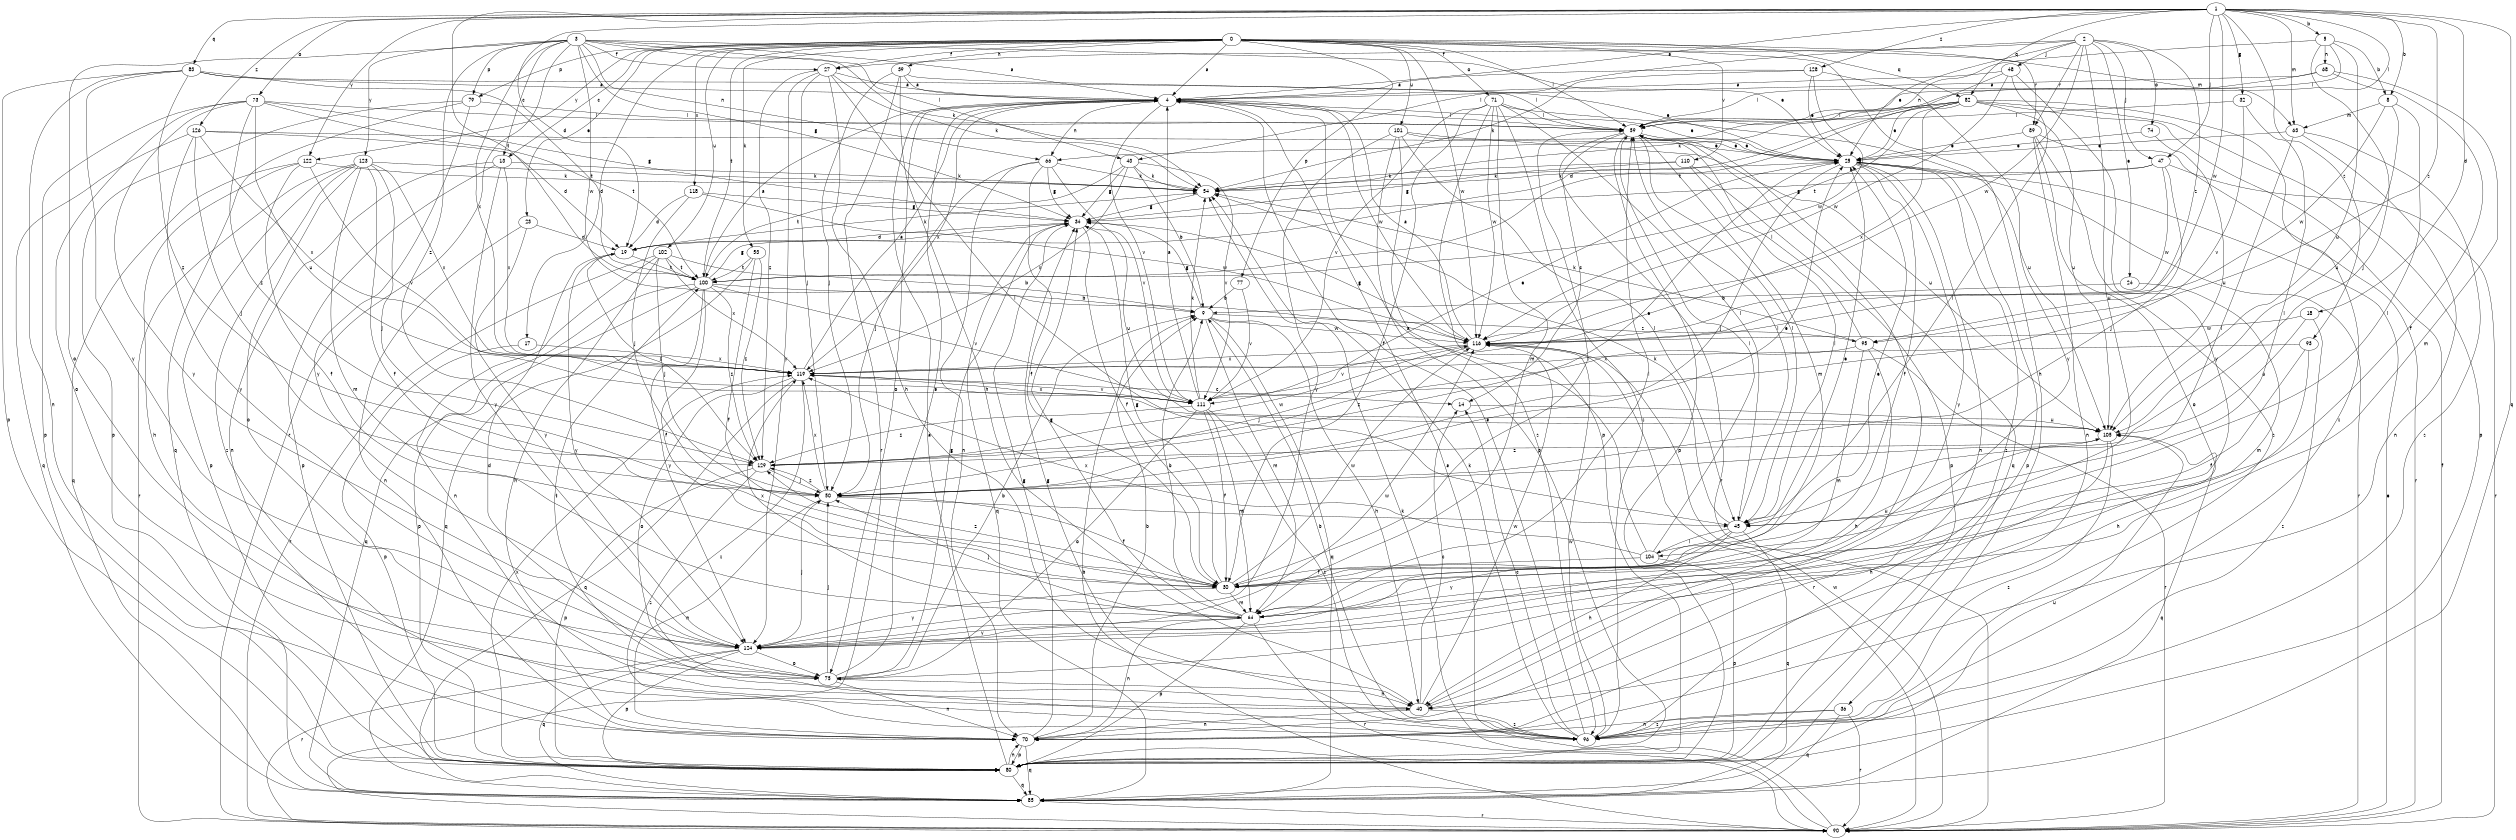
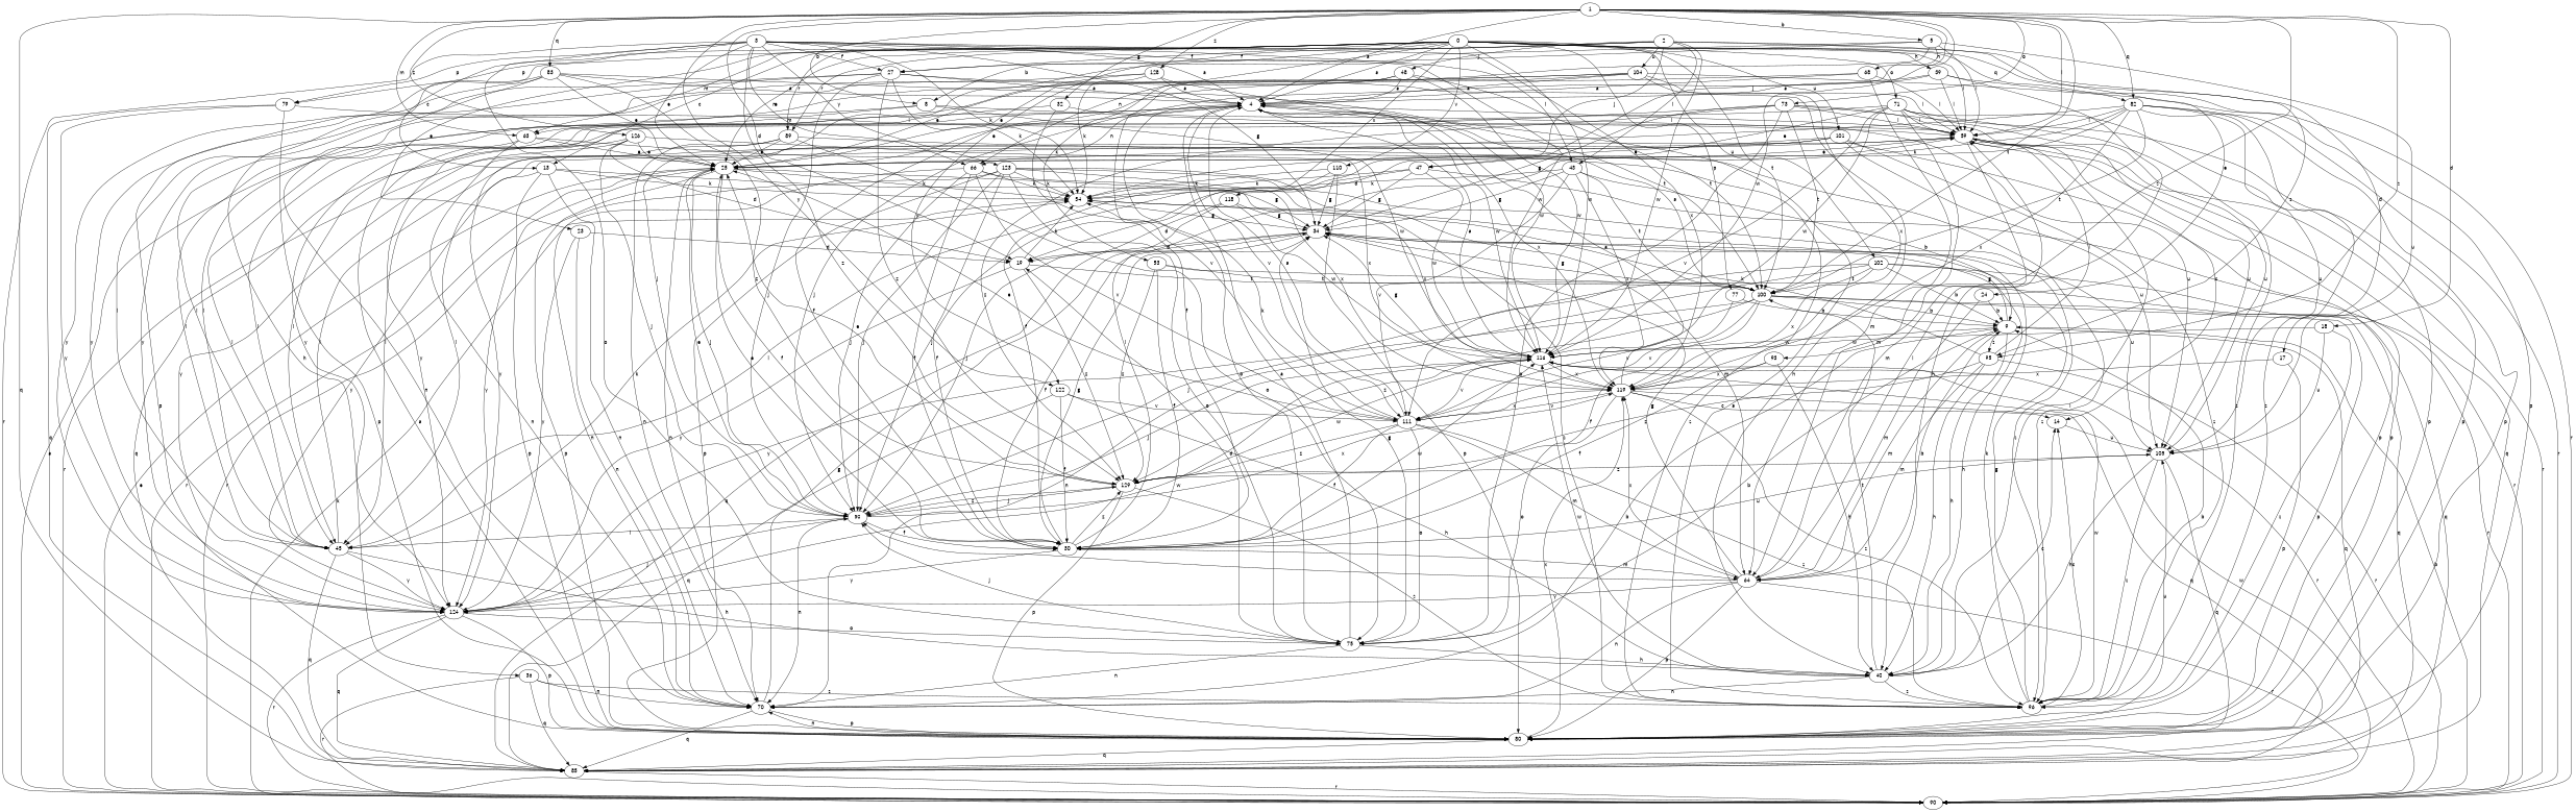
  strict digraph {
    fontname=Lato
    node [fontname=Lato]
    edge [fontname=Lato]
    0
    4
    13
    17
    23
    27
    36
    39
    53
    59
    63
    71
    77
    79
    82
    89
    100
    101
    102
    110
    116
    118
    122
    25
    66
    75
    119
    111
    54
    70
    80
    124
    19
    129
    50
    45
    40
    85
    90
    96
    30
    64
    14
    105
    9
    34
    104
    1
    5
    8
    18
    32
    47
    73
    83
    93
    95
    126
    128
    68
    2
    24
    43
    48
-   74
    3
    123
    0 -> 4 [label=a]
    0 -> 13 [label=c]
    0 -> 17 [label=d]
    0 -> 23 [label=e]
    0 -> 27 [label=f]
    0 -> 36 [label=h]
    0 -> 39 [label=h]
    0 -> 53 [label=k]
    0 -> 59 [label=l]
    0 -> 63 [label=m]
    0 -> 71 [label=o]
    0 -> 77 [label=p]
    0 -> 79 [label=p]
    0 -> 82 [label=q]
    0 -> 89 [label=r]
    0 -> 100 [label=t]
    0 -> 101 [label=u]
    0 -> 102 [label=u]
    0 -> 110 [label=v]
    0 -> 116 [label=w]
    0 -> 118 [label=x]
    0 -> 122 [label=y]
    4 -> 59 [label=l]
    4 -> 116 [label=w]
    4 -> 25 [label=e]
    4 -> 66 [label=n]
    4 -> 75 [label=o]
    4 -> 119 [label=x]
    4 -> 111 [label=v]
    13 -> 119 [label=x]
    13 -> 54 [label=k]
    13 -> 70 [label=n]
    13 -> 80 [label=p]
    13 -> 124 [label=y]
    17 -> 119 [label=x]
    17 -> 80 [label=p]
    23 -> 70 [label=n]
    23 -> 124 [label=y]
    23 -> 19 [label=d]
    27 -> 4 [label=a]
    27 -> 54 [label=k]
    27 -> 124 [label=y]
    27 -> 129 [label=z]
    27 -> 50 [label=j]
    27 -> 45 [label=i]
    27 -> 40 [label=h]
    36 -> 70 [label=n]
    36 -> 85 [label=q]
    36 -> 90 [label=r]
    36 -> 96 [label=s]
    39 -> 4 [label=a]
    39 -> 59 [label=l]
    39 -> 50 [label=j]
    39 -> 40 [label=h]
    39 -> 90 [label=r]
    53 -> 100 [label=t]
    53 -> 129 [label=z]
    53 -> 85 [label=q]
    53 -> 30 [label=f]
    59 -> 25 [label=e]
    59 -> 80 [label=p]
    59 -> 45 [label=i]
    59 -> 85 [label=q]
    59 -> 90 [label=r]
    59 -> 64 [label=m]
    59 -> 14 [label=c]
    63 -> 25 [label=e]
    63 -> 70 [label=n]
    63 -> 45 [label=i]
    63 -> 96 [label=s]
    71 -> 59 [label=l]
    71 -> 116 [label=w]
    71 -> 111 [label=v]
    71 -> 80 [label=p]
    71 -> 45 [label=i]
    71 -> 96 [label=s]
    71 -> 30 [label=f]
    71 -> 64 [label=m]
    71 -> 105 [label=u]
    77 -> 111 [label=v]
    77 -> 9 [label=b]
    79 -> 59 [label=l]
    79 -> 80 [label=p]
    79 -> 124 [label=y]
    79 -> 85 [label=q]
    82 -> 59 [label=l]
    82 -> 100 [label=t]
    82 -> 25 [label=e]
    82 -> 119 [label=x]
    82 -> 54 [label=k]
    82 -> 80 [label=p]
    82 -> 19 [label=d]
-   82 -> 90 [label=f]
+   82 -> 90 [label=r]
    82 -> 96 [label=s]
    82 -> 105 [label=u]
    89 -> 25 [label=e]
    89 -> 75 [label=o]
    89 -> 70 [label=n]
    89 -> 90 [label=r]
    89 -> 96 [label=s]
    100 -> 4 [label=a]
    100 -> 111 [label=v]
    100 -> 80 [label=p]
    100 -> 124 [label=y]
    100 -> 129 [label=z]
    100 -> 85 [label=q]
    100 -> 30 [label=f]
    100 -> 9 [label=b]
    100 -> 34 [label=g]
    101 -> 25 [label=e]
    101 -> 80 [label=p]
    101 -> 124 [label=y]
    101 -> 45 [label=i]
    101 -> 96 [label=s]
    101 -> 105 [label=u]
    102 -> 100 [label=t]
    102 -> 119 [label=x]
    102 -> 70 [label=n]
    102 -> 50 [label=j]
    102 -> 40 [label=h]
    102 -> 90 [label=r]
    102 -> 9 [label=b]
    110 -> 54 [label=k]
    110 -> 80 [label=p]
    110 -> 45 [label=i]
    110 -> 34 [label=g]
    116 -> 4 [label=a]
    116 -> 119 [label=x]
    116 -> 111 [label=v]
    116 -> 50 [label=j]
    116 -> 90 [label=r]
    116 -> 34 [label=g]
    118 -> 116 [label=w]
    118 -> 19 [label=d]
    118 -> 50 [label=j]
    118 -> 34 [label=g]
    122 -> 111 [label=v]
-   122 -> 54 [label=k]
    122 -> 40 [label=h]
    122 -> 85 [label=q]
    122 -> 30 [label=f]
    25 -> 54 [label=k]
    25 -> 70 [label=n]
    25 -> 80 [label=p]
    25 -> 124 [label=y]
    25 -> 50 [label=j]
    25 -> 90 [label=r]
    25 -> 96 [label=s]
    25 -> 30 [label=f]
    66 -> 111 [label=v]
    66 -> 54 [label=k]
    66 -> 70 [label=n]
    66 -> 50 [label=j]
    66 -> 30 [label=f]
    66 -> 34 [label=g]
    75 -> 4 [label=a]
    75 -> 70 [label=n]
    75 -> 19 [label=d]
    75 -> 50 [label=j]
    75 -> 40 [label=h]
    75 -> 9 [label=b]
    75 -> 34 [label=g]
    119 -> 4 [label=a]
    119 -> 75 [label=o]
    119 -> 111 [label=v]
    119 -> 85 [label=q]
    119 -> 96 [label=s]
    119 -> 14 [label=c]
    111 -> 4 [label=a]
    111 -> 25 [label=e]
    111 -> 75 [label=o]
    111 -> 119 [label=x]
    111 -> 54 [label=k]
    111 -> 129 [label=z]
    111 -> 96 [label=s]
    111 -> 30 [label=f]
    111 -> 64 [label=m]
    54 -> 34 [label=g]
    70 -> 80 [label=p]
    70 -> 85 [label=q]
    70 -> 9 [label=b]
    70 -> 34 [label=g]
    80 -> 4 [label=a]
    80 -> 119 [label=x]
    80 -> 70 [label=n]
    80 -> 85 [label=q]
    80 -> 105 [label=u]
    124 -> 116 [label=w]
    124 -> 75 [label=o]
    124 -> 80 [label=p]
    124 -> 50 [label=j]
    124 -> 85 [label=q]
    124 -> 90 [label=r]
    19 -> 100 [label=t]
    19 -> 54 [label=k]
    19 -> 124 [label=y]
    19 -> 129 [label=z]
    129 -> 116 [label=w]
    129 -> 25 [label=e]
    129 -> 80 [label=p]
    129 -> 50 [label=j]
    129 -> 96 [label=s]
    50 -> 25 [label=e]
    50 -> 119 [label=x]
    50 -> 70 [label=n]
    50 -> 129 [label=z]
    50 -> 45 [label=i]
    50 -> 30 [label=f]
    45 -> 59 [label=l]
    45 -> 54 [label=k]
    45 -> 124 [label=y]
    45 -> 40 [label=h]
    45 -> 85 [label=q]
    40 -> 59 [label=l]
    40 -> 100 [label=t]
    40 -> 116 [label=w]
    40 -> 70 [label=n]
    40 -> 96 [label=s]
    40 -> 14 [label=c]
    85 -> 90 [label=r]
    90 -> 4 [label=a]
    90 -> 116 [label=w]
    90 -> 25 [label=e]
    90 -> 54 [label=k]
    90 -> 9 [label=b]
    96 -> 4 [label=a]
    96 -> 116 [label=w]
    96 -> 54 [label=k]
    96 -> 14 [label=c]
    96 -> 9 [label=b]
    96 -> 34 [label=g]
    30 -> 59 [label=l]
    30 -> 116 [label=w]
    30 -> 25 [label=e]
    30 -> 124 [label=y]
    30 -> 129 [label=z]
    30 -> 64 [label=m]
    30 -> 105 [label=u]
    30 -> 34 [label=g]
    64 -> 59 [label=l]
    64 -> 119 [label=x]
    64 -> 70 [label=n]
    64 -> 80 [label=p]
    64 -> 124 [label=y]
    64 -> 50 [label=j]
    64 -> 90 [label=r]
    64 -> 9 [label=b]
    64 -> 34 [label=g]
    14 -> 105 [label=u]
    105 -> 129 [label=z]
    105 -> 40 [label=h]
    105 -> 85 [label=q]
    105 -> 96 [label=s]
    9 -> 116 [label=w]
    9 -> 40 [label=h]
    9 -> 85 [label=q]
    9 -> 64 [label=m]
    9 -> 34 [label=g]
    9 -> 95 [label=s]
    34 -> 19 [label=d]
    34 -> 85 [label=q]
    34 -> 30 [label=f]
    34 -> 105 [label=u]
    104 -> 4 [label=a]
    104 -> 59 [label=l]
    104 -> 25 [label=e]
    104 -> 119 [label=x]
    104 -> 80 [label=p]
-   45 -> 104 [label=i]
+   104 -> 45 [label=i]
    104 -> 30 [label=f]
    1 -> 4 [label=a]
    1 -> 59 [label=l]
    1 -> 63 [label=m]
    1 -> 82 [label=q]
    1 -> 100 [label=t]
    1 -> 116 [label=w]
    1 -> 122 [label=y]
    1 -> 19 [label=d]
    1 -> 85 [label=q]
    1 -> 5 [label=b]
    1 -> 8 [label=b]
    1 -> 18 [label=d]
    1 -> 32 [label=g]
    1 -> 47 [label=j]
    1 -> 73 [label=o]
    1 -> 83 [label=q]
    1 -> 93 [label=s]
    1 -> 95 [label=s]
    1 -> 126 [label=z]
    1 -> 128 [label=z]
    5 -> 59 [label=l]
    5 -> 66 [label=n]
    5 -> 50 [label=j]
    5 -> 105 [label=u]
    5 -> 8 [label=b]
    5 -> 68 [label=n]
    8 -> 63 [label=m]
    8 -> 116 [label=w]
    8 -> 45 [label=i]
    8 -> 105 [label=u]
    18 -> 116 [label=w]
    18 -> 96 [label=s]
    18 -> 105 [label=u]
    32 -> 59 [label=l]
    32 -> 111 [label=v]
    32 -> 45 [label=i]
    47 -> 116 [label=w]
    47 -> 54 [label=k]
    47 -> 50 [label=j]
    47 -> 90 [label=r]
    47 -> 34 [label=g]
    73 -> 59 [label=l]
    73 -> 100 [label=t]
    73 -> 75 [label=o]
    73 -> 80 [label=p]
    73 -> 124 [label=y]
    73 -> 129 [label=z]
    73 -> 105 [label=u]
    73 -> 34 [label=g]
    83 -> 4 [label=a]
    83 -> 100 [label=t]
    83 -> 25 [label=e]
    83 -> 70 [label=n]
    83 -> 80 [label=p]
    83 -> 124 [label=y]
    83 -> 129 [label=z]
    93 -> 119 [label=x]
    93 -> 40 [label=h]
    93 -> 30 [label=f]
    95 -> 59 [label=l]
    95 -> 54 [label=k]
    95 -> 129 [label=z]
    95 -> 40 [label=h]
    95 -> 90 [label=r]
    95 -> 64 [label=m]
    126 -> 25 [label=e]
    126 -> 119 [label=x]
    126 -> 124 [label=y]
    126 -> 19 [label=d]
    126 -> 50 [label=j]
    126 -> 85 [label=q]
    128 -> 4 [label=a]
    128 -> 116 [label=w]
    128 -> 25 [label=e]
    128 -> 54 [label=k]
    128 -> 124 [label=y]
    68 -> 4 [label=a]
    68 -> 59 [label=l]
    68 -> 30 [label=f]
    68 -> 64 [label=m]
    2 -> 27 [label=f]
    2 -> 89 [label=r]
    2 -> 116 [label=w]
    2 -> 25 [label=e]
    2 -> 104 [label=u]
    2 -> 47 [label=j]
    2 -> 95 [label=s]
    2 -> 24 [label=e]
    2 -> 43 [label=i]
    2 -> 48 [label=j]
-   2 -> 74 [label=o]
    24 -> 64 [label=m]
    24 -> 9 [label=b]
    43 -> 100 [label=t]
    43 -> 119 [label=x]
    43 -> 111 [label=v]
    43 -> 54 [label=k]
    43 -> 9 [label=b]
    43 -> 34 [label=g]
    48 -> 4 [label=a]
    48 -> 100 [label=t]
    48 -> 116 [label=w]
    48 -> 124 [label=y]
    48 -> 45 [label=i]
-   74 -> 25 [label=e]
-   74 -> 105 [label=u]
    3 -> 4 [label=a]
    3 -> 13 [label=c]
    3 -> 27 [label=f]
    3 -> 79 [label=p]
    3 -> 116 [label=w]
    3 -> 25 [label=e]
    3 -> 66 [label=n]
    3 -> 75 [label=o]
    3 -> 119 [label=x]
    3 -> 54 [label=k]
    3 -> 129 [label=z]
    3 -> 90 [label=r]
    3 -> 34 [label=g]
    3 -> 43 [label=i]
    3 -> 123 [label=y]
    123 -> 75 [label=o]
    123 -> 119 [label=x]
    123 -> 54 [label=k]
    123 -> 80 [label=p]
    123 -> 50 [label=j]
    123 -> 90 [label=r]
    123 -> 96 [label=s]
    123 -> 30 [label=f]
    123 -> 64 [label=m]
  }
